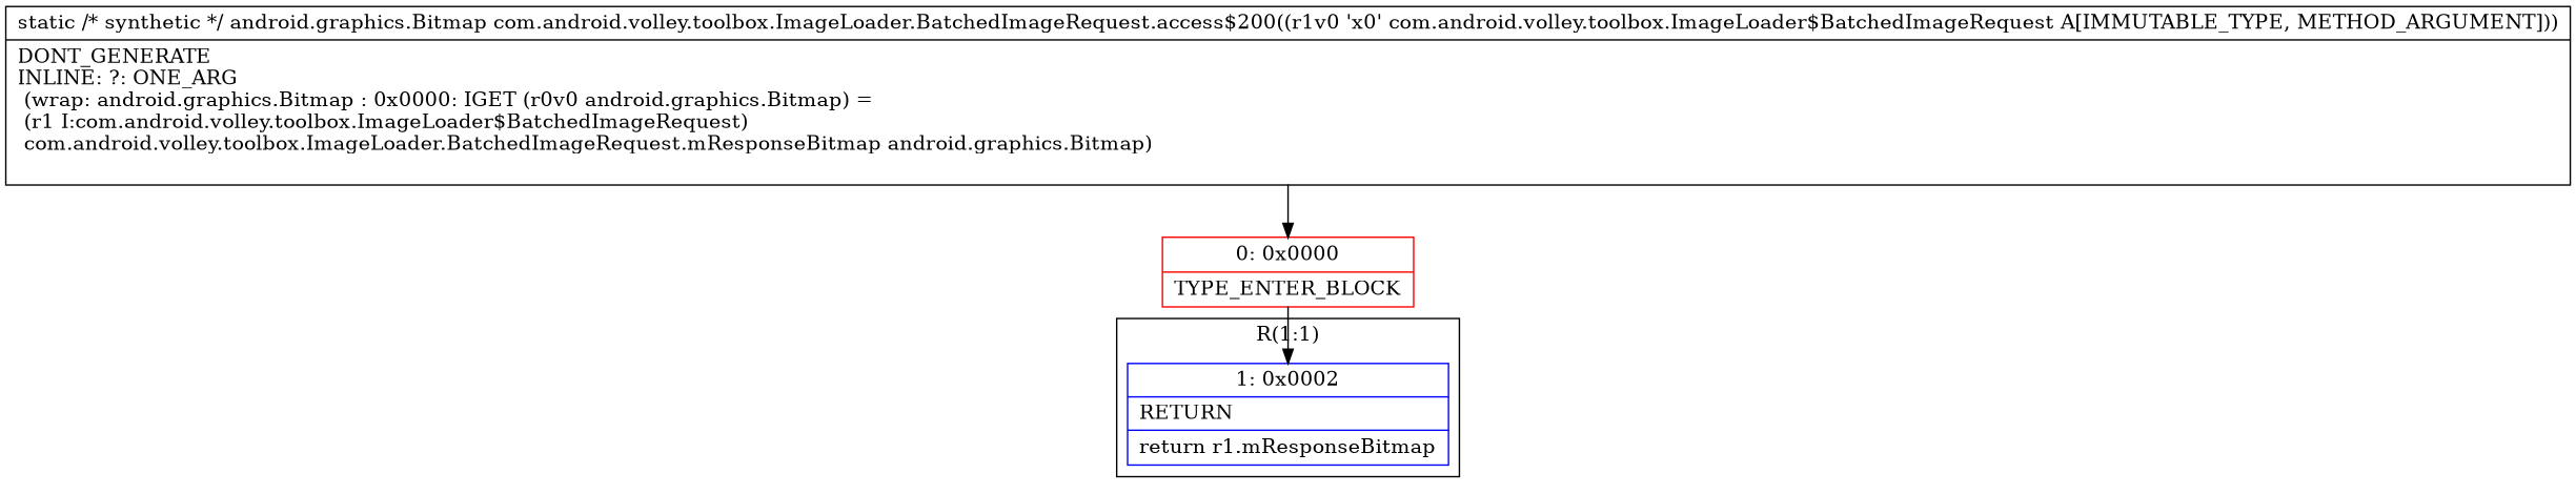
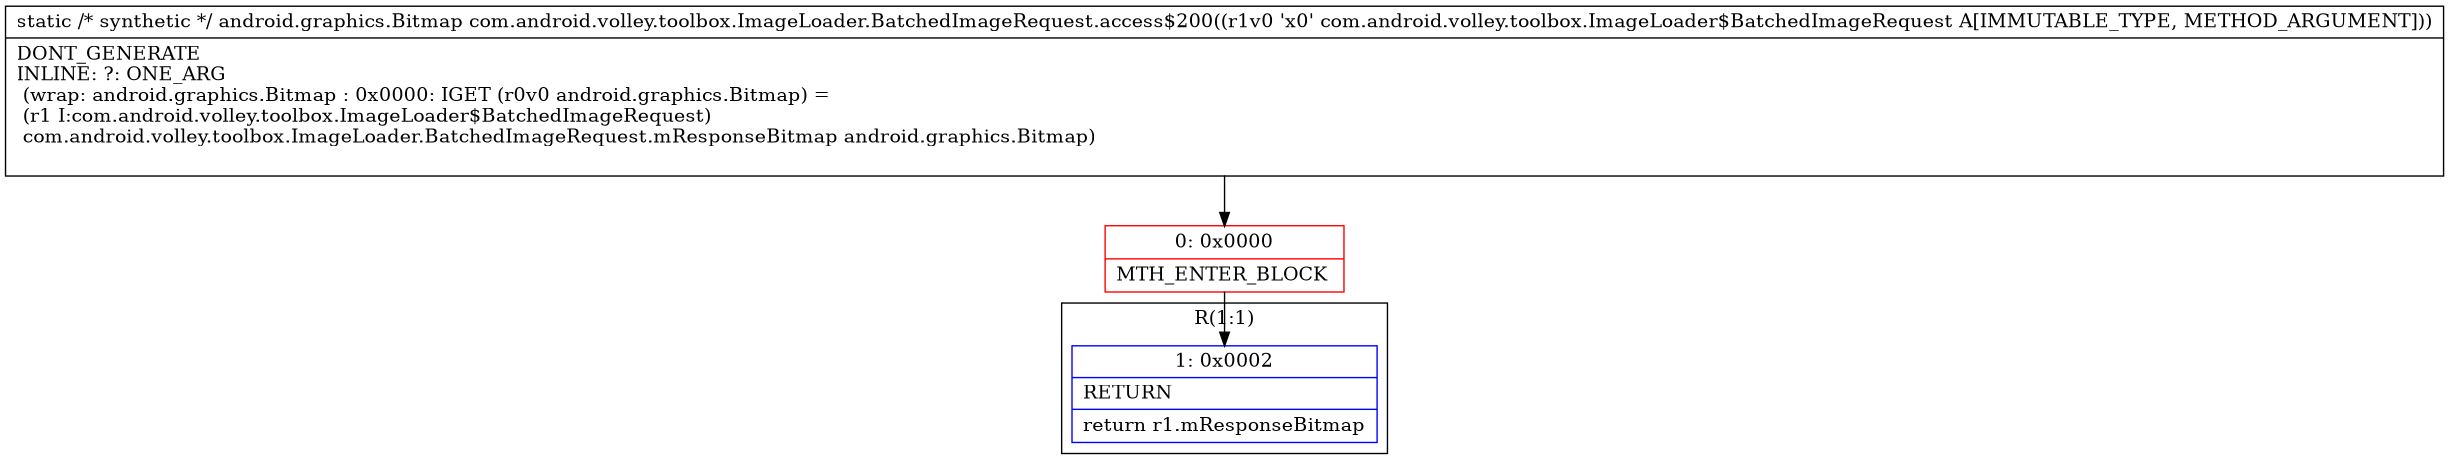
  digraph {
    node [shape=record]
    n1 [color=blue label="{1\:\ 0x0002|RETURN\l|return r1.mResponseBitmap\l}"]
-   n2 [color=red label="{0\:\ 0x0000|TYPE_ENTER_BLOCK\l}"]
+   n2 [color=red label="{0\:\ 0x0000|MTH_ENTER_BLOCK\l}"]
    n3 [label="{static \/* synthetic *\/ android.graphics.Bitmap com.android.volley.toolbox.ImageLoader.BatchedImageRequest.access$200((r1v0 'x0' com.android.volley.toolbox.ImageLoader$BatchedImageRequest A[IMMUTABLE_TYPE, METHOD_ARGUMENT]))  | DONT_GENERATE\lINLINE: ?: ONE_ARG  \l  (wrap: android.graphics.Bitmap : 0x0000: IGET  (r0v0 android.graphics.Bitmap) = \l  (r1 I:com.android.volley.toolbox.ImageLoader$BatchedImageRequest)\l com.android.volley.toolbox.ImageLoader.BatchedImageRequest.mResponseBitmap android.graphics.Bitmap)\l\l}"]
    subgraph cluster_1 {
      label="R(1:1)"
      n1
    }
    n2 -> n1
    n3 -> n2
  }
